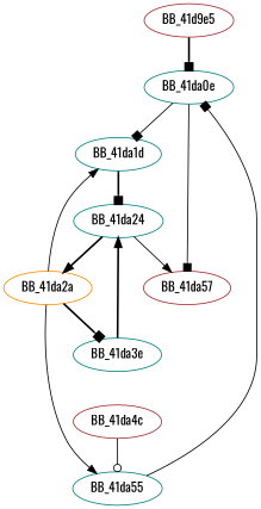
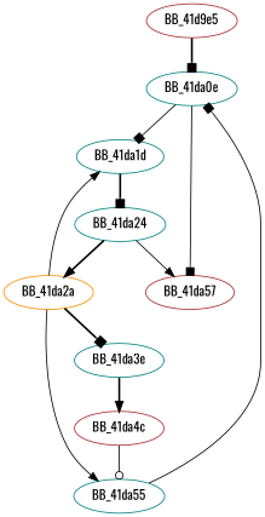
  digraph {
    fontname=Oswald
    node [color=teal fontname=Oswald]
    edge [arrowhead=box fontname=Oswald style=solid]
    BB_41d9e5 [color=brown]
    BB_41da0e
    BB_41da1d
    BB_41da57 [color=brown]
    BB_41da24
    BB_41da2a [color=darkorange]
    BB_41da3e
    BB_41da55
    BB_41da4c [color=brown]
    BB_41d9e5 -> BB_41da0e [style=bold]
    BB_41da0e -> BB_41da1d
    BB_41da0e -> BB_41da57
    BB_41da1d -> BB_41da24 [style=bold]
    BB_41da24 -> BB_41da57 [arrowhead=normal]
    BB_41da24 -> BB_41da2a [arrowhead=normal style=bold]
    BB_41da2a -> BB_41da1d [arrowhead=normal]
    BB_41da2a -> BB_41da3e [style=bold]
    BB_41da2a -> BB_41da55 [arrowhead=normal]
-   BB_41da3e -> BB_41da24 [arrowhead=normal style=bold]
+   BB_41da3e -> BB_41da4c [arrowhead=normal style=bold]
    BB_41da55 -> BB_41da0e
    BB_41da4c -> BB_41da55 [arrowhead=odot]
  }
